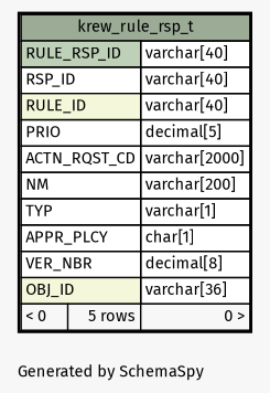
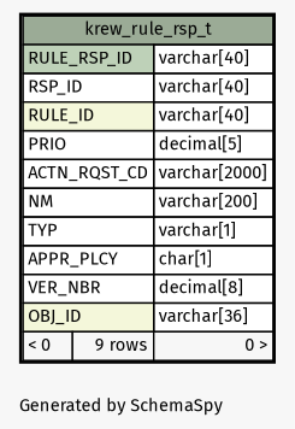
  digraph {
    bgcolor="#f7f7f7"
    fontname="Fira Sans"
    fontsize=11
    label="\nGenerated by SchemaSpy"
    labeljust=l
    nodesep=0.18
    rankdir=RL
    ranksep=0.46
-   n1 [fontname="Fira Sans" fontsize=11 label=<     <TABLE BORDER="2" CELLBORDER="1" CELLSPACING="0" BGCOLOR="#ffffff">       <TR><TD COLSPAN="3" BGCOLOR="#9bab96" ALIGN="CENTER">krew_rule_rsp_t</TD></TR>       <TR><TD PORT="RULE_RSP_ID" COLSPAN="2" BGCOLOR="#bed1b8" ALIGN="LEFT">RULE_RSP_ID</TD><TD PORT="RULE_RSP_ID.type" ALIGN="LEFT">varchar[40]</TD></TR>       <TR><TD PORT="RSP_ID" COLSPAN="2" ALIGN="LEFT">RSP_ID</TD><TD PORT="RSP_ID.type" ALIGN="LEFT">varchar[40]</TD></TR>       <TR><TD PORT="RULE_ID" COLSPAN="2" BGCOLOR="#f4f7da" ALIGN="LEFT">RULE_ID</TD><TD PORT="RULE_ID.type" ALIGN="LEFT">varchar[40]</TD></TR>       <TR><TD PORT="PRIO" COLSPAN="2" ALIGN="LEFT">PRIO</TD><TD PORT="PRIO.type" ALIGN="LEFT">decimal[5]</TD></TR>       <TR><TD PORT="ACTN_RQST_CD" COLSPAN="2" ALIGN="LEFT">ACTN_RQST_CD</TD><TD PORT="ACTN_RQST_CD.type" ALIGN="LEFT">varchar[2000]</TD></TR>       <TR><TD PORT="NM" COLSPAN="2" ALIGN="LEFT">NM</TD><TD PORT="NM.type" ALIGN="LEFT">varchar[200]</TD></TR>       <TR><TD PORT="TYP" COLSPAN="2" ALIGN="LEFT">TYP</TD><TD PORT="TYP.type" ALIGN="LEFT">varchar[1]</TD></TR>       <TR><TD PORT="APPR_PLCY" COLSPAN="2" ALIGN="LEFT">APPR_PLCY</TD><TD PORT="APPR_PLCY.type" ALIGN="LEFT">char[1]</TD></TR>       <TR><TD PORT="VER_NBR" COLSPAN="2" ALIGN="LEFT">VER_NBR</TD><TD PORT="VER_NBR.type" ALIGN="LEFT">decimal[8]</TD></TR>       <TR><TD PORT="OBJ_ID" COLSPAN="2" BGCOLOR="#f4f7da" ALIGN="LEFT">OBJ_ID</TD><TD PORT="OBJ_ID.type" ALIGN="LEFT">varchar[36]</TD></TR>       <TR><TD ALIGN="LEFT" BGCOLOR="#f7f7f7">&lt; 0</TD><TD ALIGN="RIGHT" BGCOLOR="#f7f7f7">5 rows</TD><TD ALIGN="RIGHT" BGCOLOR="#f7f7f7">0 &gt;</TD></TR>     </TABLE>> shape=plaintext]
+   n1 [fontname="Fira Sans" fontsize=11 label=<     <TABLE BORDER="2" CELLBORDER="1" CELLSPACING="0" BGCOLOR="#ffffff">       <TR><TD COLSPAN="3" BGCOLOR="#9bab96" ALIGN="CENTER">krew_rule_rsp_t</TD></TR>       <TR><TD PORT="RULE_RSP_ID" COLSPAN="2" BGCOLOR="#bed1b8" ALIGN="LEFT">RULE_RSP_ID</TD><TD PORT="RULE_RSP_ID.type" ALIGN="LEFT">varchar[40]</TD></TR>       <TR><TD PORT="RSP_ID" COLSPAN="2" ALIGN="LEFT">RSP_ID</TD><TD PORT="RSP_ID.type" ALIGN="LEFT">varchar[40]</TD></TR>       <TR><TD PORT="RULE_ID" COLSPAN="2" BGCOLOR="#f4f7da" ALIGN="LEFT">RULE_ID</TD><TD PORT="RULE_ID.type" ALIGN="LEFT">varchar[40]</TD></TR>       <TR><TD PORT="PRIO" COLSPAN="2" ALIGN="LEFT">PRIO</TD><TD PORT="PRIO.type" ALIGN="LEFT">decimal[5]</TD></TR>       <TR><TD PORT="ACTN_RQST_CD" COLSPAN="2" ALIGN="LEFT">ACTN_RQST_CD</TD><TD PORT="ACTN_RQST_CD.type" ALIGN="LEFT">varchar[2000]</TD></TR>       <TR><TD PORT="NM" COLSPAN="2" ALIGN="LEFT">NM</TD><TD PORT="NM.type" ALIGN="LEFT">varchar[200]</TD></TR>       <TR><TD PORT="TYP" COLSPAN="2" ALIGN="LEFT">TYP</TD><TD PORT="TYP.type" ALIGN="LEFT">varchar[1]</TD></TR>       <TR><TD PORT="APPR_PLCY" COLSPAN="2" ALIGN="LEFT">APPR_PLCY</TD><TD PORT="APPR_PLCY.type" ALIGN="LEFT">char[1]</TD></TR>       <TR><TD PORT="VER_NBR" COLSPAN="2" ALIGN="LEFT">VER_NBR</TD><TD PORT="VER_NBR.type" ALIGN="LEFT">decimal[8]</TD></TR>       <TR><TD PORT="OBJ_ID" COLSPAN="2" BGCOLOR="#f4f7da" ALIGN="LEFT">OBJ_ID</TD><TD PORT="OBJ_ID.type" ALIGN="LEFT">varchar[36]</TD></TR>       <TR><TD ALIGN="LEFT" BGCOLOR="#f7f7f7">&lt; 0</TD><TD ALIGN="RIGHT" BGCOLOR="#f7f7f7">9 rows</TD><TD ALIGN="RIGHT" BGCOLOR="#f7f7f7">0 &gt;</TD></TR>     </TABLE>> shape=plaintext]
  }
